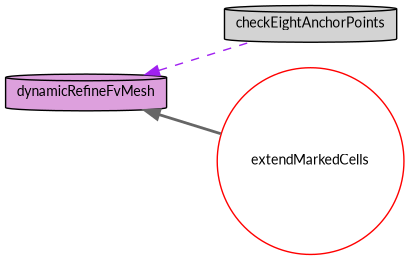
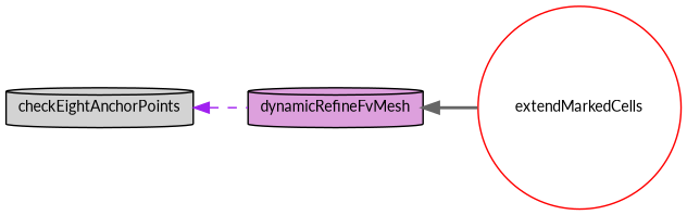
  digraph {
    fontname=Lato
    rankdir=LR
    node [color=black fontname=Lato fontsize=10 shape=cylinder style=filled]
    edge [dir=back fontname=Lato fontsize=10 labelfontname=FreeSans labelfontsize=10]
    n1 [fillcolor=lightgrey fontcolor=black height=0.2 label=checkEightAnchorPoints width=0.4]
    n2 [fillcolor=plum height=0.2 label=dynamicRefineFvMesh width=0.4]
    n3 [color=red fillcolor=white height=0.2 label=extendMarkedCells shape=circle width=0.4]
-   n2 -> n1 [color=purple style=dashed]
+   n1 -> n2 [color=purple style=dashed]
    n2 -> n3 [color=gray40 style=bold]
  }
